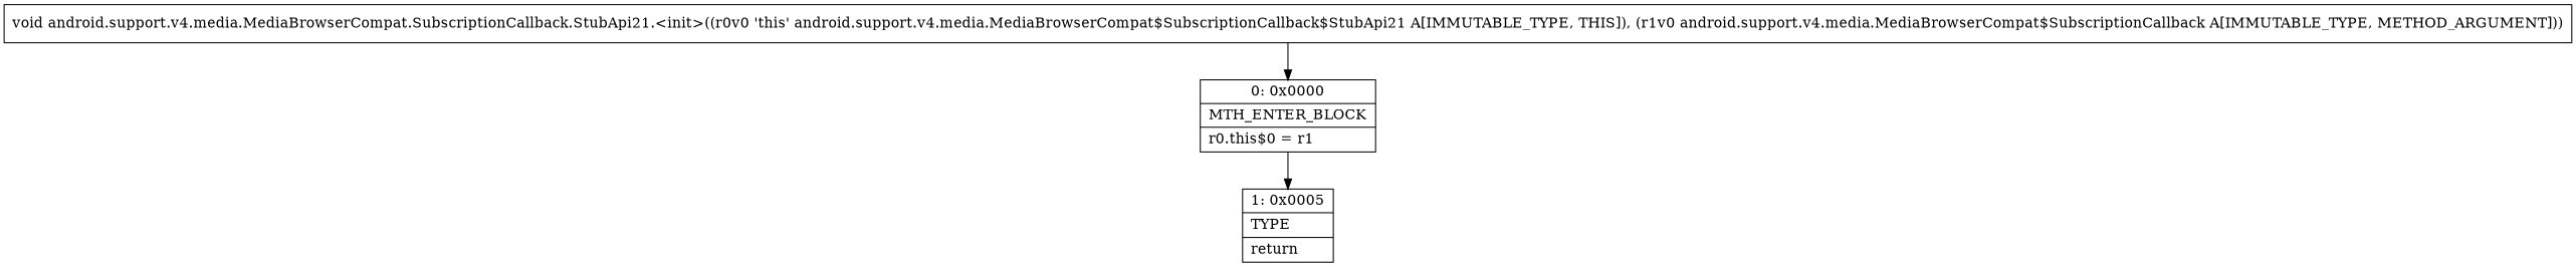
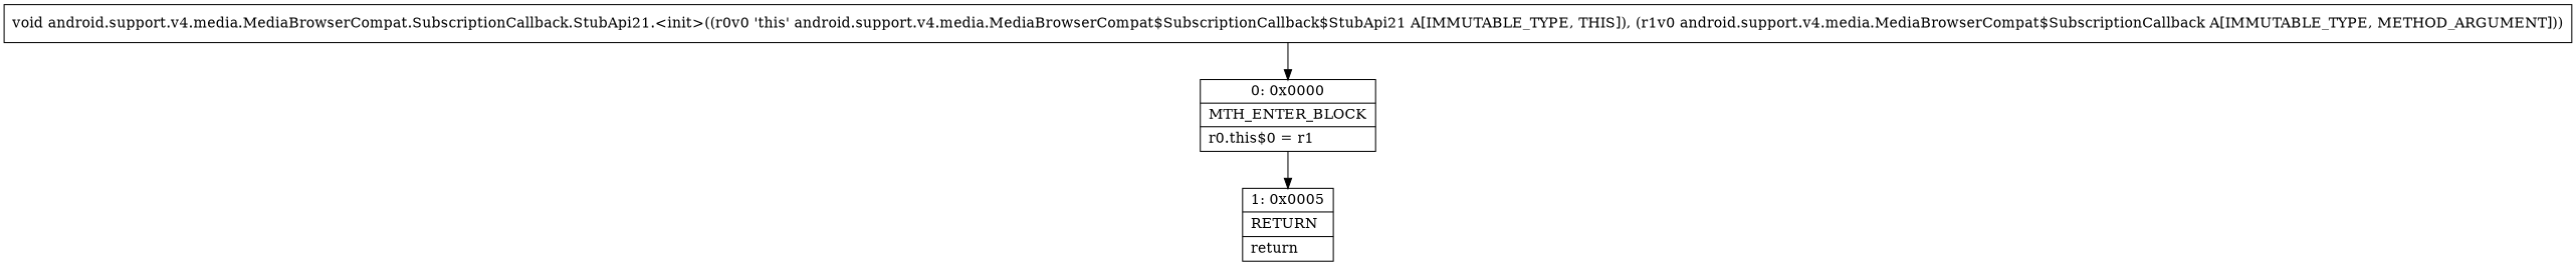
  digraph {
    node [shape=record]
    n1 [label="{0\:\ 0x0000|MTH_ENTER_BLOCK\l|r0.this$0 = r1\l}"]
-   n2 [label="{1\:\ 0x0005|TYPE\l|return\l}"]
+   n2 [label="{1\:\ 0x0005|RETURN\l|return\l}"]
    n3 [label="{void android.support.v4.media.MediaBrowserCompat.SubscriptionCallback.StubApi21.\<init\>((r0v0 'this' android.support.v4.media.MediaBrowserCompat$SubscriptionCallback$StubApi21 A[IMMUTABLE_TYPE, THIS]), (r1v0 android.support.v4.media.MediaBrowserCompat$SubscriptionCallback A[IMMUTABLE_TYPE, METHOD_ARGUMENT])) }"]
    n1 -> n2
    n3 -> n1
  }
